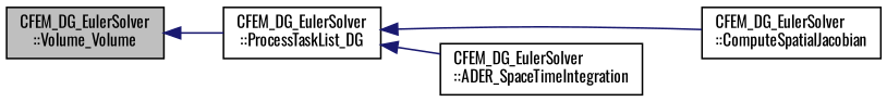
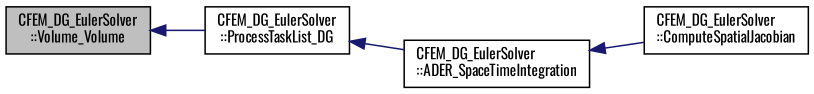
  digraph {
    fontname=Oswald
    rankdir=LR
    node [color=black fillcolor=white fontname=Oswald fontsize=10 shape=record style=filled]
    edge [color=midnightblue dir=back fontname=Oswald fontsize=10 labelfontname=Helvetica labelfontsize=10 style=solid]
    n1 [fillcolor=grey75 fontcolor=black height=0.2 label="CFEM_DG_EulerSolver\l::Volume_Volume" width=0.4]
    n2 [height=0.2 label="CFEM_DG_EulerSolver\l::ProcessTaskList_DG" width=0.4]
    n3 [height=0.2 label="CFEM_DG_EulerSolver\l::ComputeSpatialJacobian" width=0.4]
    n4 [height=0.2 label="CFEM_DG_EulerSolver\l::ADER_SpaceTimeIntegration" width=0.4]
    n1 -> n2
-   n2 -> n3
+   n4 -> n3
    n2 -> n4
  }
